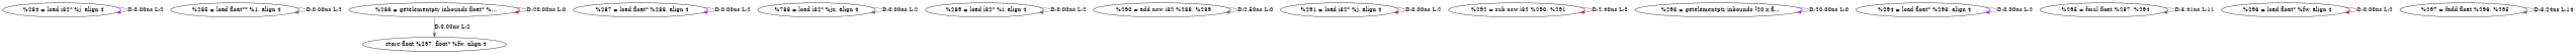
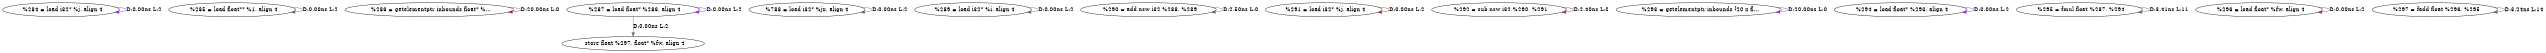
  digraph {
    edge [color=gray40]
    n1 [label="  %284 = load i32* %j, align 4"]
    n2 [label="  %285 = load float** %1, align 4"]
    n3 [label="  %286 = getelementptr inbounds float* %..."]
    n4 [label="  %287 = load float* %286, align 4"]
    n5 [label="  store float %297, float* %fw, align 4"]
    n6 [label="%788 = load i32* %jx, align 4"]
    n7 [label="  %289 = load i32* %i, align 4"]
    n8 [label="  %290 = add nsw i32 %288, %289"]
    n9 [label="  %291 = load i32* %j, align 4"]
    n10 [label="  %292 = sub nsw i32 %290, %291"]
    n11 [label="  %293 = getelementptr inbounds [20 x fl..."]
    n12 [label="  %294 = load float* %293, align 4"]
    n13 [label="  %295 = fmul float %287, %294"]
    n14 [label="  %296 = load float* %fw, align 4"]
    n15 [label="  %297 = fadd float %296, %295"]
    n1 -> n1 [color=purple label="D:0.00ns L:2"]
    n2 -> n2 [label="D:0.00ns L:2"]
    n3 -> n3 [color=brown label="D:20.00ns L:0"]
    n4 -> n4 [color=purple label="D:0.00ns L:2"]
-   n3 -> n5 [label="D:0.00ns L:2"]
+   n4 -> n5 [label="D:0.00ns L:2"]
    n6 -> n6 [label="D:0.00ns L:2"]
    n7 -> n7 [label="D:0.00ns L:2"]
    n8 -> n8 [label="D:2.50ns L:0"]
    n9 -> n9 [color=brown label="D:0.00ns L:2"]
    n10 -> n10 [color=brown label="D:2.40ns L:0"]
    n11 -> n11 [color=purple label="D:20.00ns L:0"]
    n12 -> n12 [color=purple label="D:0.00ns L:2"]
    n13 -> n13 [label="D:3.41ns L:11"]
    n14 -> n14 [color=brown label="D:0.00ns L:2"]
    n15 -> n15 [label="D:3.24ns L:14"]
  }
